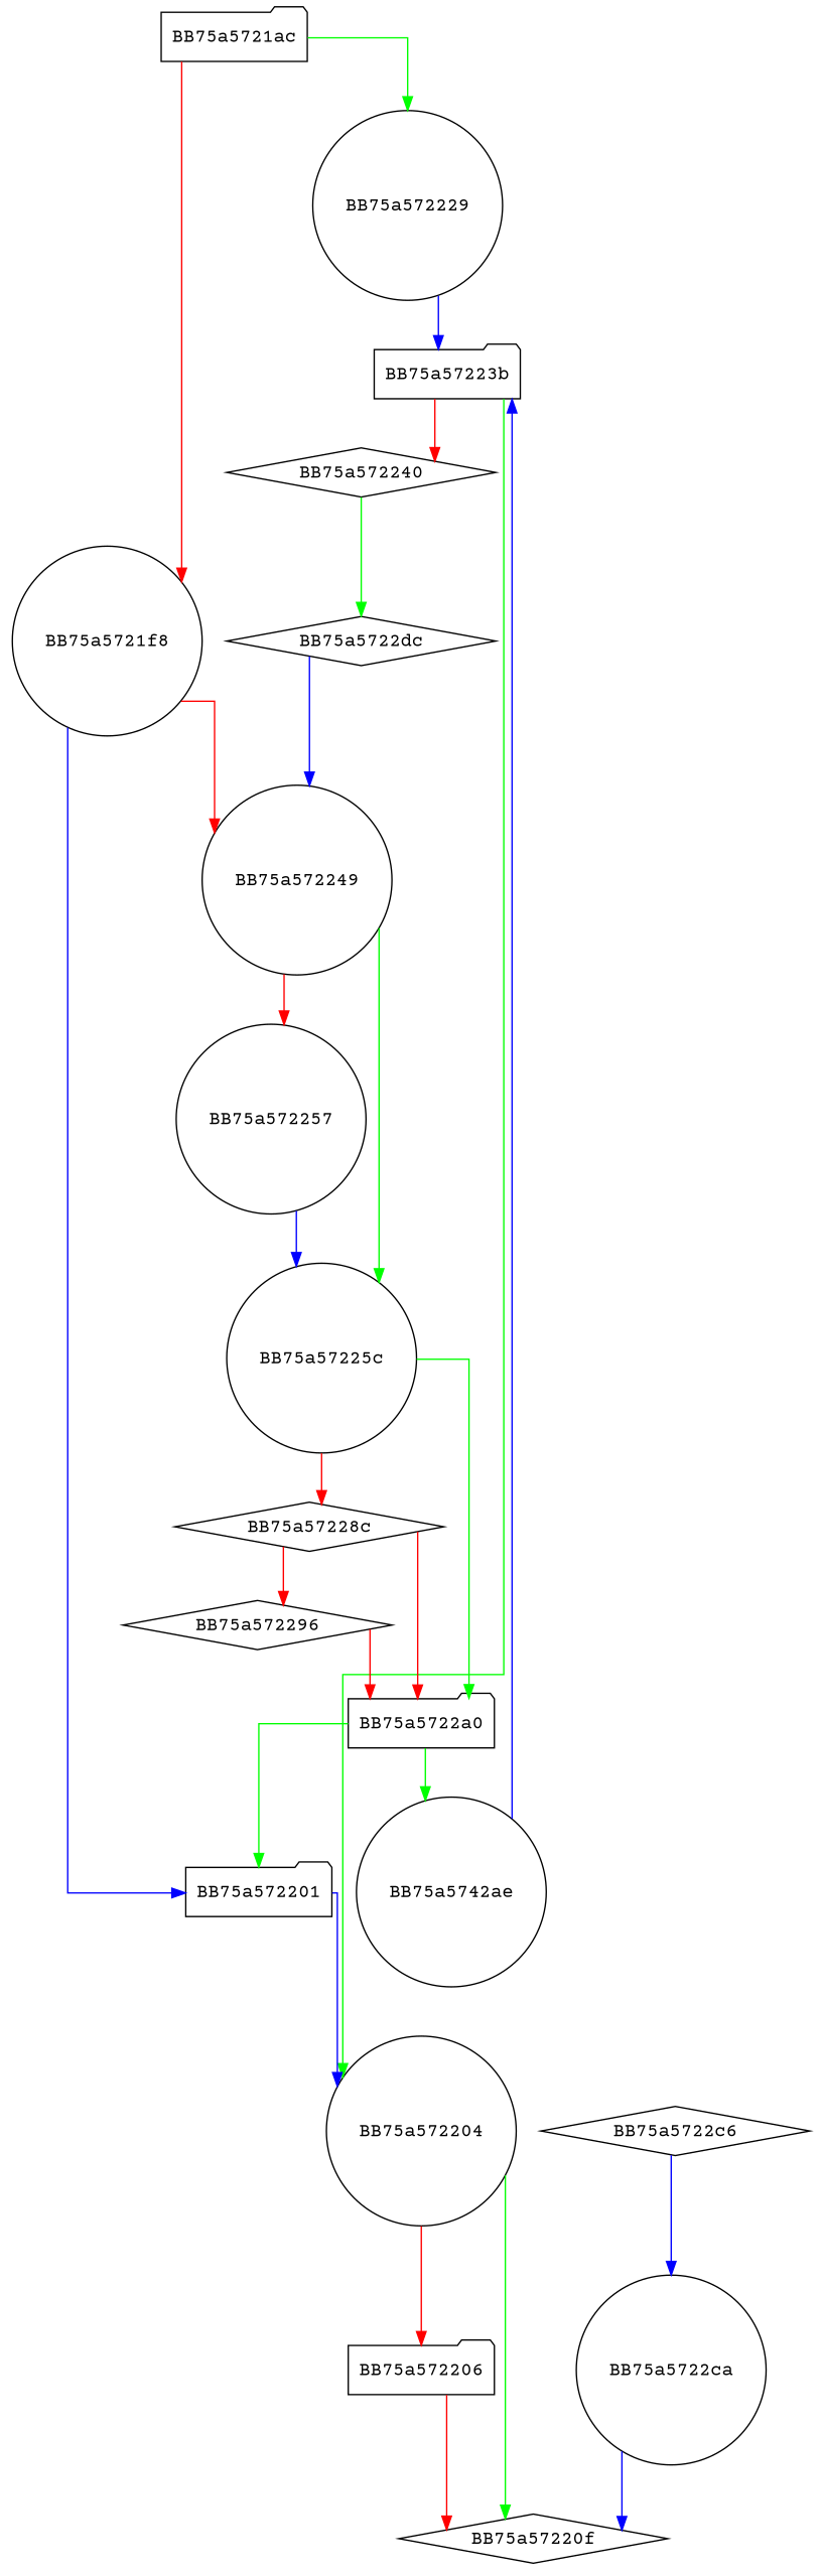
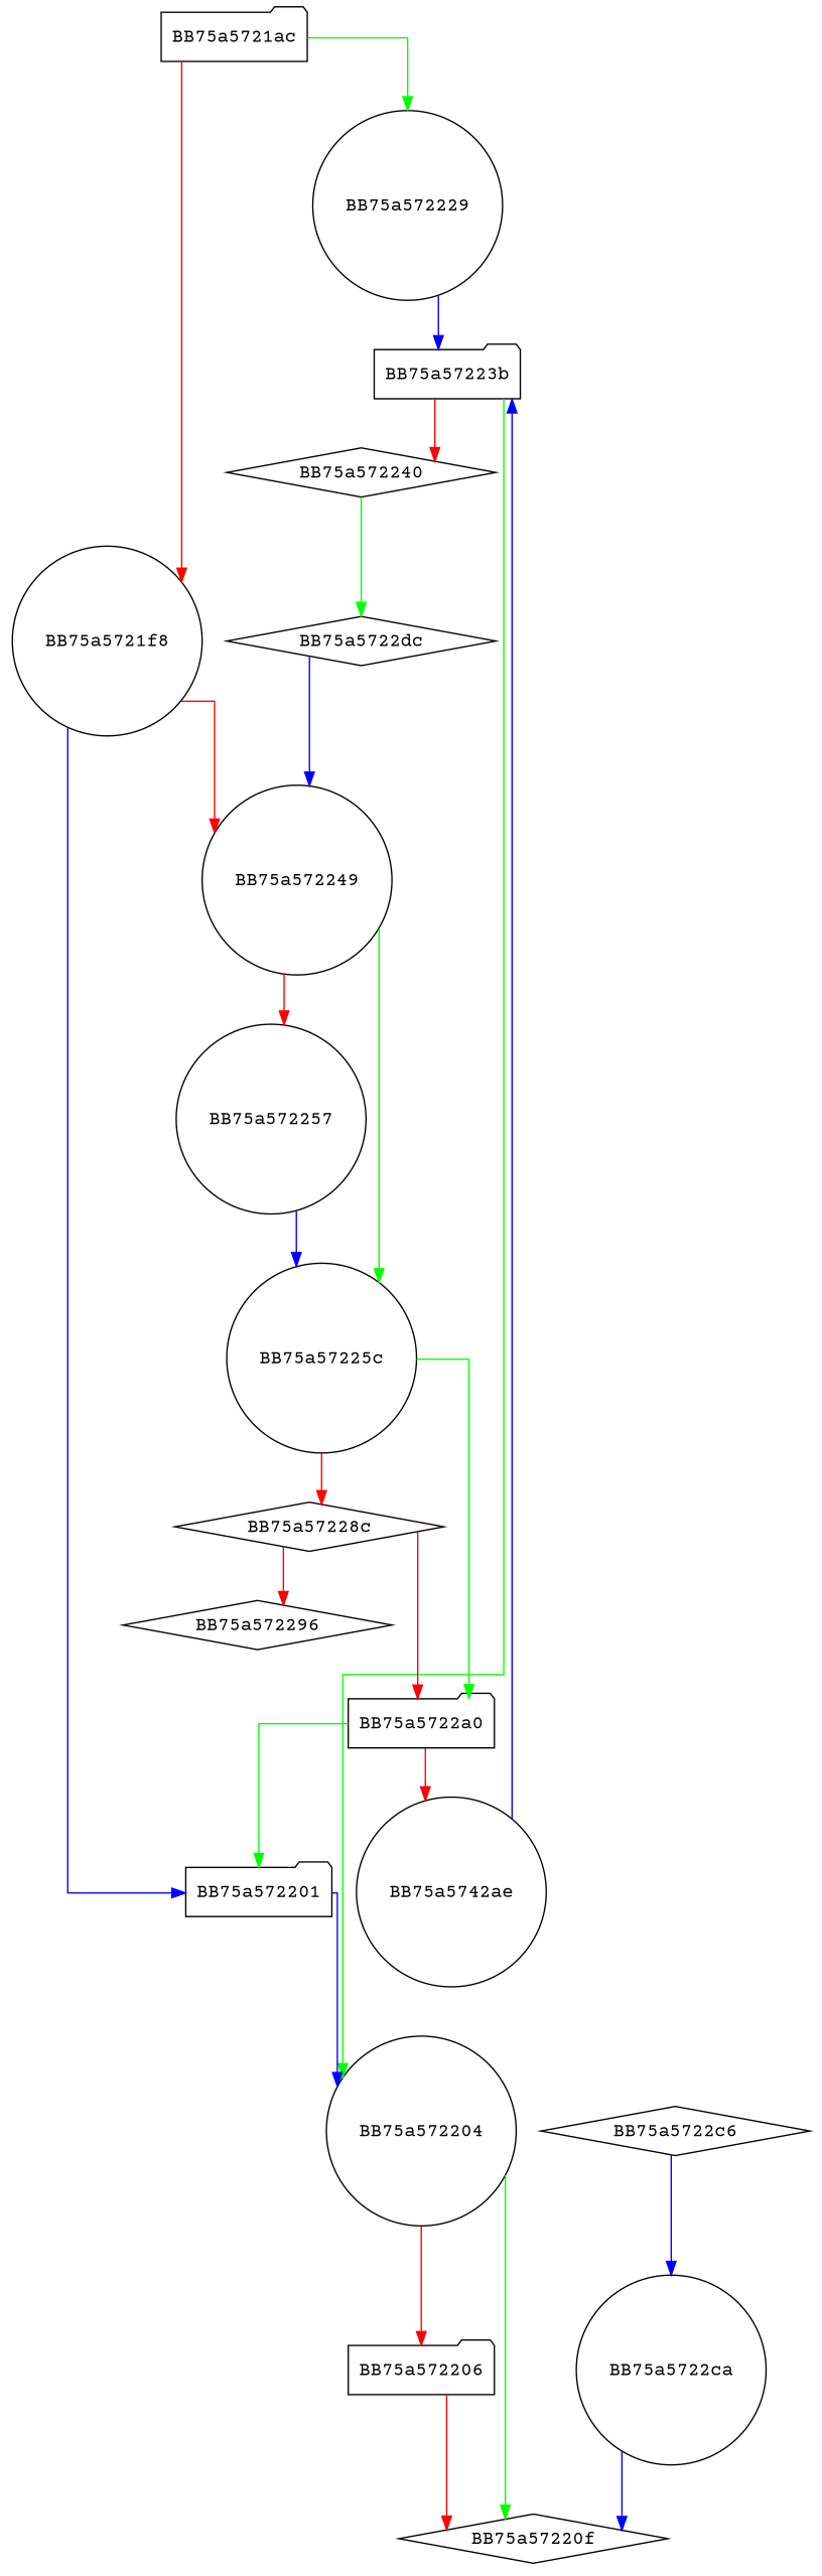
  digraph {
    fontname="Courier Prime"
    splines=ortho
    node [fontname="Courier Prime" shape=circle]
    edge [color=red fontname="Courier Prime"]
    BB75a5721ac [shape=folder]
    BB75a572229
    BB75a5721f8
    BB75a57223b [shape=folder]
    BB75a572201 [shape=folder]
    BB75a572249
    BB75a572204
    BB75a572240 [shape=diamond]
    BB75a57220f [shape=diamond]
    BB75a572206 [shape=folder]
    BB75a5722ca
    BB75a5722c6 [shape=diamond]
    BB75a5722dc [shape=diamond]
    BB75a57225c
    BB75a572257
    BB75a5722a0 [shape=folder]
    BB75a57228c [shape=diamond]
    n18 [label=BB75a5742ae]
    BB75a572296 [shape=diamond]
    BB75a5721ac -> BB75a572229 [color=green]
    BB75a5721ac -> BB75a5721f8
    BB75a572229 -> BB75a57223b [color=blue]
    BB75a5721f8 -> BB75a572201 [color=blue]
    BB75a5721f8 -> BB75a572249
    BB75a57223b -> BB75a572204 [color=green]
    BB75a57223b -> BB75a572240
    BB75a572201 -> BB75a572204 [color=blue]
    BB75a572249 -> BB75a57225c [color=green]
    BB75a572249 -> BB75a572257
    BB75a572204 -> BB75a57220f [color=green]
    BB75a572204 -> BB75a572206
    BB75a572240 -> BB75a5722dc [color=green]
    BB75a572206 -> BB75a57220f
    BB75a5722ca -> BB75a57220f [color=blue]
    BB75a5722c6 -> BB75a5722ca [color=blue]
    BB75a5722dc -> BB75a572249 [color=blue]
    BB75a57225c -> BB75a5722a0 [color=green]
    BB75a57225c -> BB75a57228c
    BB75a572257 -> BB75a57225c [color=blue]
    BB75a5722a0 -> BB75a572201 [color=green]
-   BB75a5722a0 -> n18 [color=green]
+   BB75a5722a0 -> n18
    BB75a57228c -> BB75a5722a0
    BB75a57228c -> BB75a572296
    n18 -> BB75a57223b [color=blue]
-   BB75a572296 -> BB75a5722a0
  }
